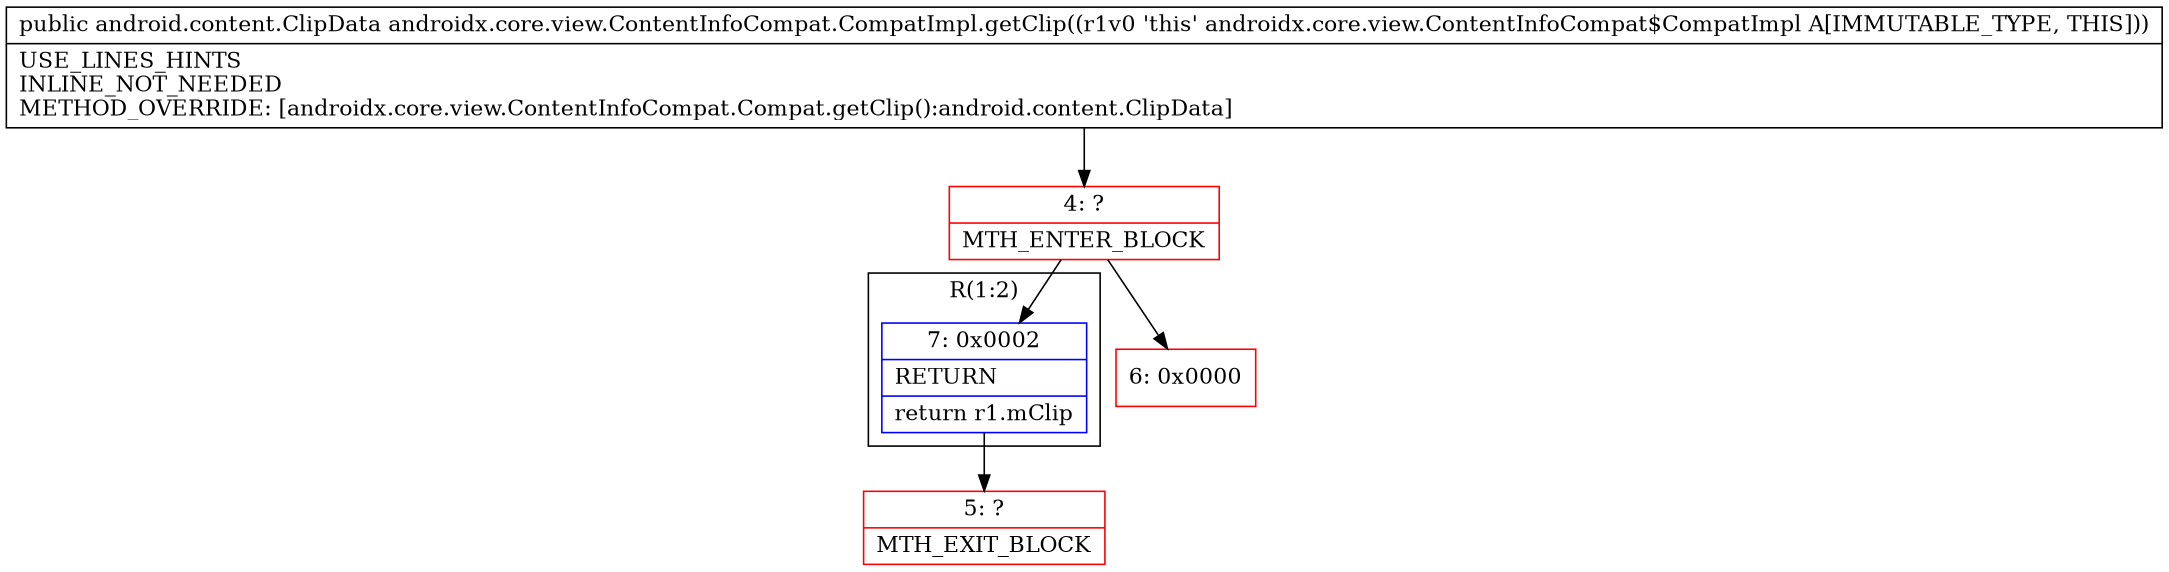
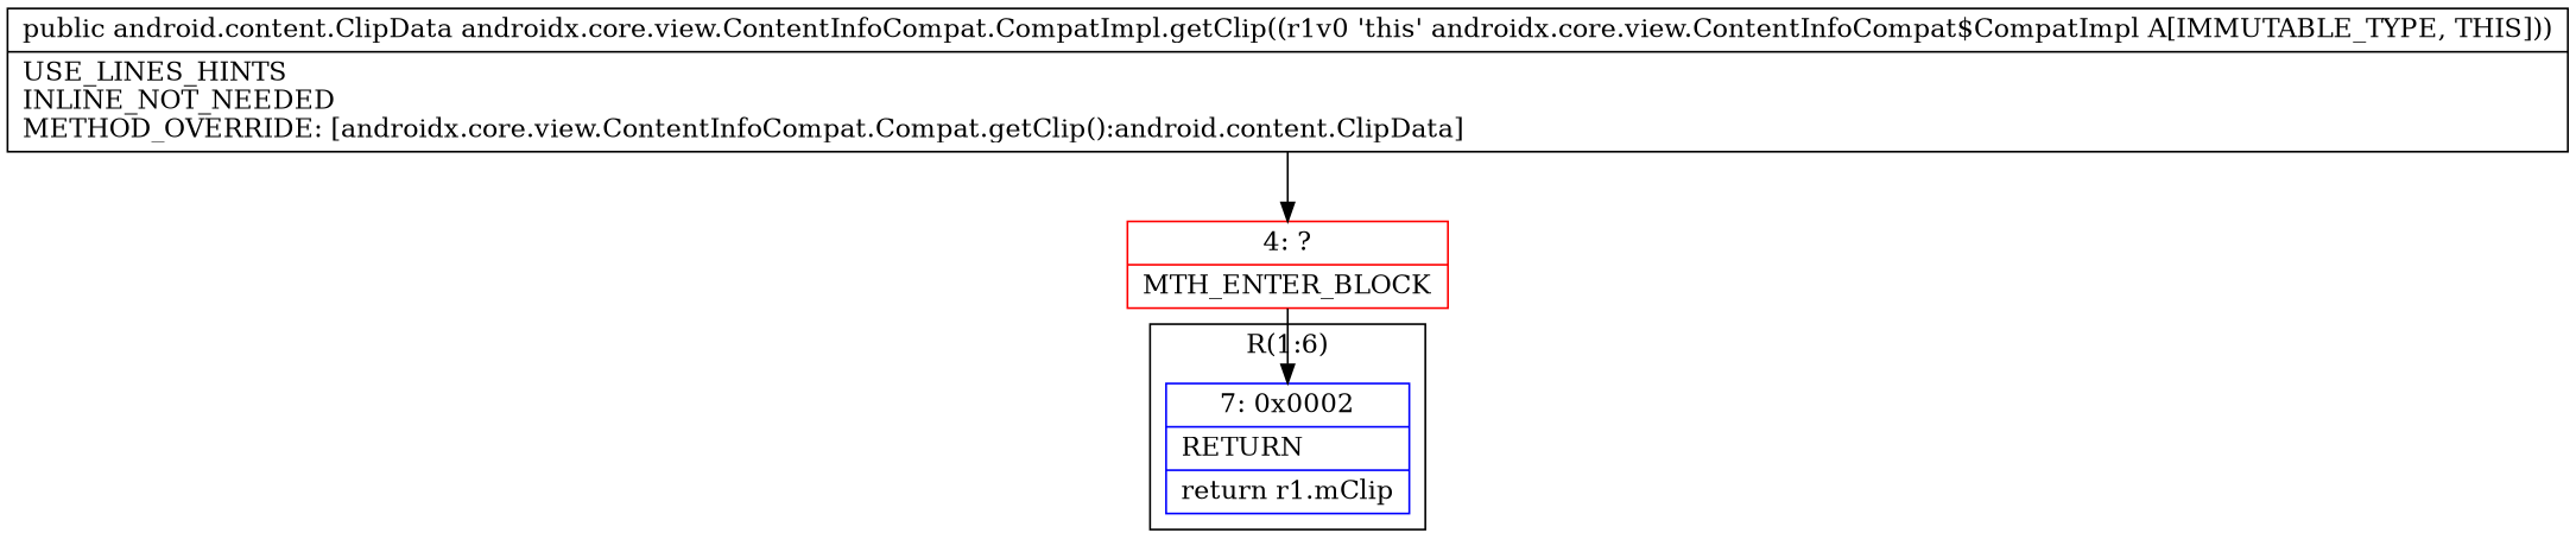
  digraph {
    node [color=red shape=record]
    n1 [color=blue label="{7\:\ 0x0002|RETURN\l|return r1.mClip\l}"]
-   n2 [label="{5\:\ ?|MTH_EXIT_BLOCK\l}"]
    n3 [label="{4\:\ ?|MTH_ENTER_BLOCK\l}"]
-   n4 [label="{6\:\ 0x0000}"]
    n5 [label="{public android.content.ClipData androidx.core.view.ContentInfoCompat.CompatImpl.getClip((r1v0 'this' androidx.core.view.ContentInfoCompat$CompatImpl A[IMMUTABLE_TYPE, THIS]))  | USE_LINES_HINTS\lINLINE_NOT_NEEDED\lMETHOD_OVERRIDE: [androidx.core.view.ContentInfoCompat.Compat.getClip():android.content.ClipData]\l}" color=""]
    subgraph cluster_1 {
-     label="R(1:2)"
+     label="R(1:6)"
      n1
    }
-   n1 -> n2
    n3 -> n1
-   n3 -> n4
    n5 -> n3
  }
